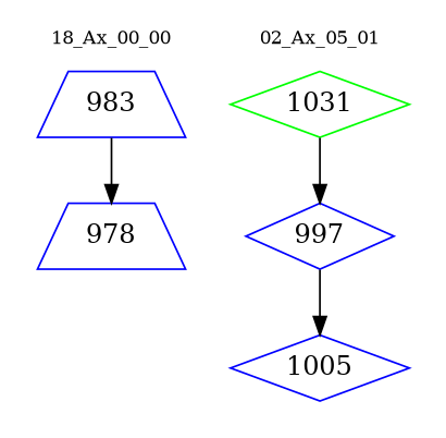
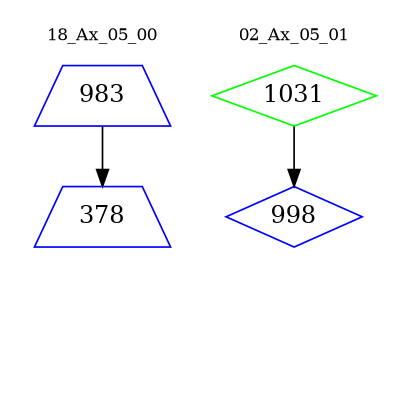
  digraph {
    node [color=blue shape=diamond]
    edge [color=black]
    n1 [label=983 shape=trapezium]
-   n2 [label=978 shape=trapezium]
+   n2 [label=378 shape=trapezium]
    n3 [color=green label=1031]
-   n4 [label=997]
-   n5 [label=1005]
+   n4 [label=998]
    subgraph cluster_1 {
      color=white
      fontsize=10
-     label="18_Ax_00_00"
+     label="18_Ax_05_00"
      n1
      n2
    }
    subgraph cluster_2 {
      color=white
      fontsize=10
      label="02_Ax_05_01"
      n3
      n4
-     n5
    }
    n1 -> n2
    n3 -> n4
-   n4 -> n5
  }
